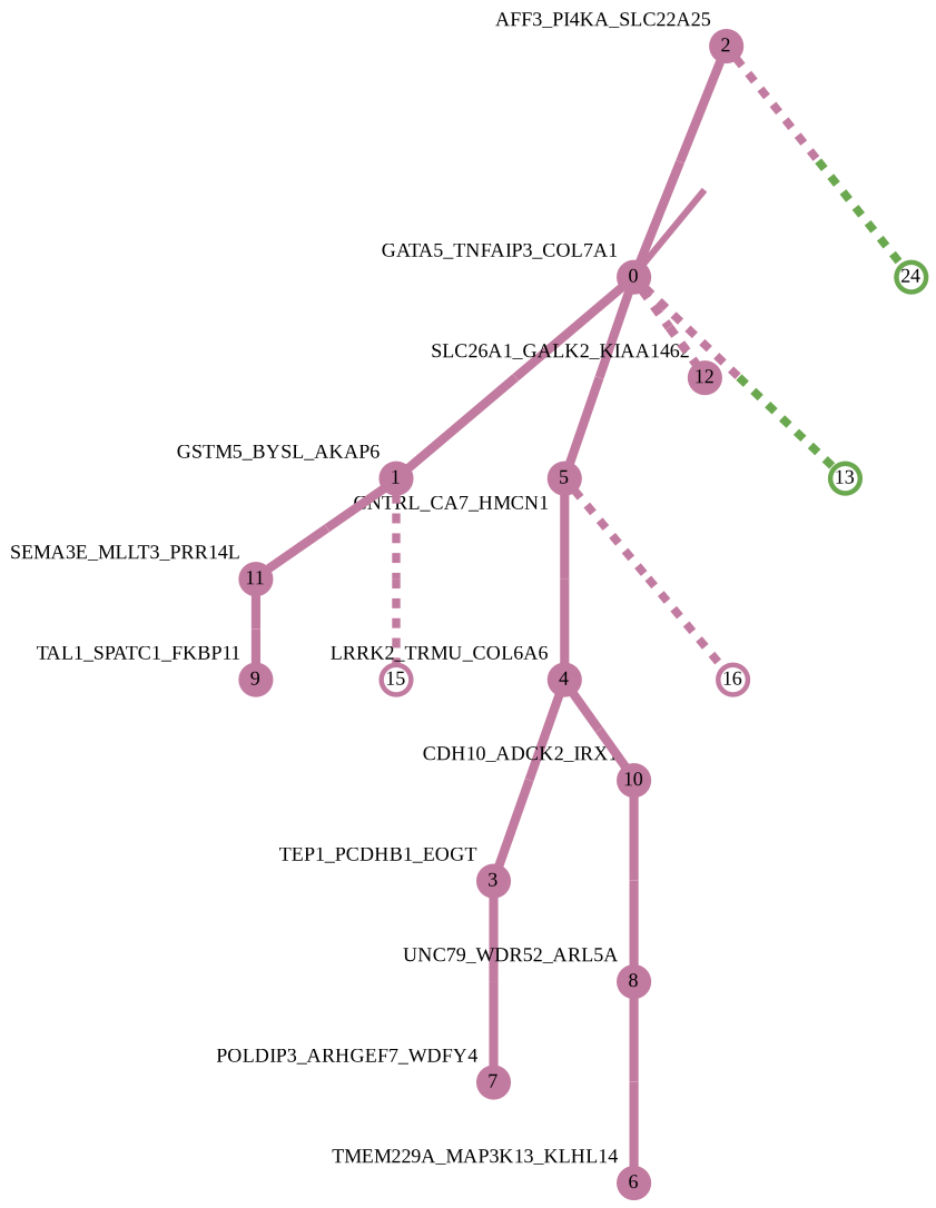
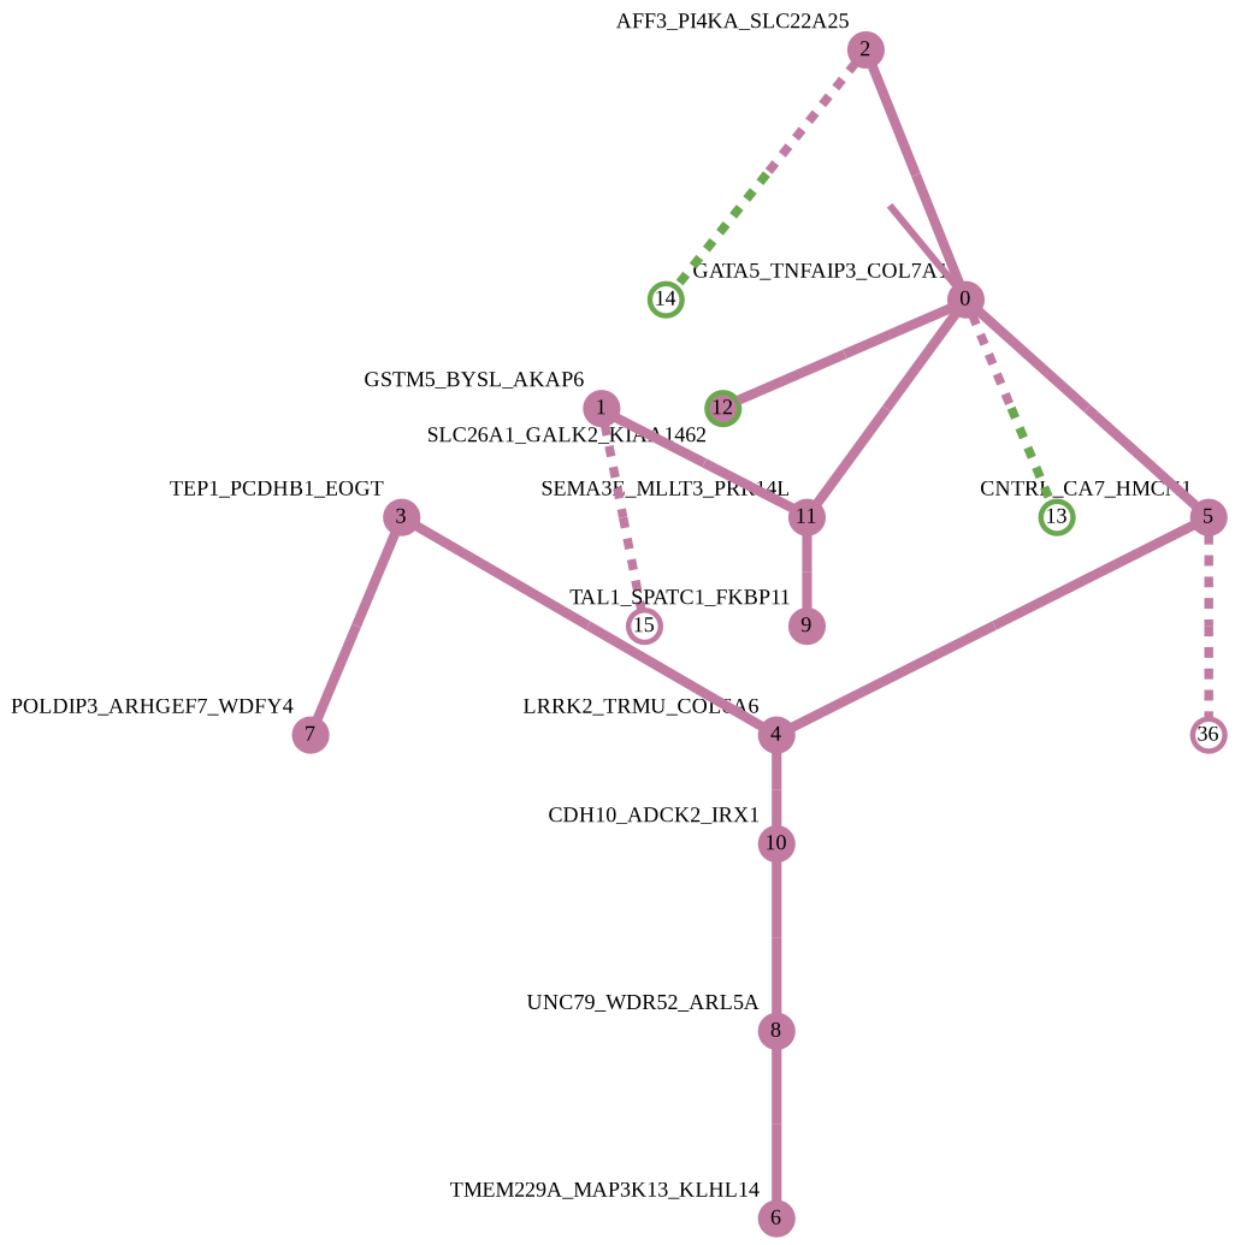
  strict digraph {
    fontname="Liberation Serif"
    forcelabels=true
    nodesep=0.7
    rankdir=TB
    ranksep=0.6
    splines=false
    node [color="#c27ba0ff" fillcolor="#c27ba0ff" fixedsize=true fontname="Liberation Serif" fontsize="12pt" penwidth=3 shape=circle style=filled]
    edge [arrowsize=0 color="#c27ba0ff;0.5:#c27ba0ff" fontname="Liberation Serif" minlen=2.0 penwidth=5.5 style=solid]
    0 [height=0.25 xlabel=GATA5_TNFAIP3_COL7A1]
    1 [height=0.25 xlabel=GSTM5_BYSL_AKAP6]
    5 [height=0.25 xlabel=CNTRL_CA7_HMCN1]
-   12 [height=0.25 xlabel=SLC26A1_GALK2_KIAA1462]
+   12 [color="#6aa84fff" height=0.25 xlabel=SLC26A1_GALK2_KIAA1462]
    13 [color="#6aa84fff" fillcolor="#6aa84fff" height=0.25 style=solid]
    11 [height=0.25 xlabel=SEMA3E_MLLT3_PRR14L]
    15 [height=0.25 style=solid]
    2 [height=0.25 xlabel=AFF3_PI4KA_SLC22A25]
-   14 [color="#6aa84fff" fillcolor="#6aa84fff" height=0.25 style=solid label=24]
+   14 [color="#6aa84fff" fillcolor="#6aa84fff" height=0.25 style=solid]
    4 [height=0.25 xlabel=LRRK2_TRMU_COL6A6]
-   16 [height=0.25 style=solid]
+   16 [height=0.25 style=solid label=36]
    9 [height=0.25 xlabel=TAL1_SPATC1_FKBP11]
    3 [height=0.25 xlabel=TEP1_PCDHB1_EOGT]
    10 [height=0.25 xlabel=CDH10_ADCK2_IRX1]
    7 [height=0.25 xlabel=POLDIP3_ARHGEF7_WDFY4]
    8 [height=0.25 xlabel=UNC79_WDR52_ARL5A]
    6 [height=0.25 xlabel=TMEM229A_MAP3K13_KLHL14]
    normal [style=invis xlabel=GATA5_TNFAIP3_COL7A1 color="" fillcolor="" fixedsize="" fontsize="" shape=""]
-   0 -> 1
+   0 -> 11
    0 -> 5
-   0 -> 12 [minlen=1.0 style=dashed]
+   0 -> 12 [minlen=1.0]
    0 -> 13 [color="#c27ba0ff;0.5:#6aa84fff" penwidth=5 style=dashed]
    1 -> 11 [minlen=1.0]
    1 -> 15 [penwidth=5 style=dashed]
    5 -> 4
    5 -> 16 [penwidth=5 style=dashed]
    11 -> 9 [minlen=1.600000023841858]
    2 -> 0
    2 -> 14 [color="#c27ba0ff;0.5:#6aa84fff" penwidth=5 style=dashed]
-   4 -> 3
+   3 -> 4
    4 -> 10 [minlen=1.2000000476837158]
    3 -> 7
    10 -> 8
    8 -> 6
    normal -> 0 [color="#c27ba0ff" penwidth=4 minlen=""]
  }
